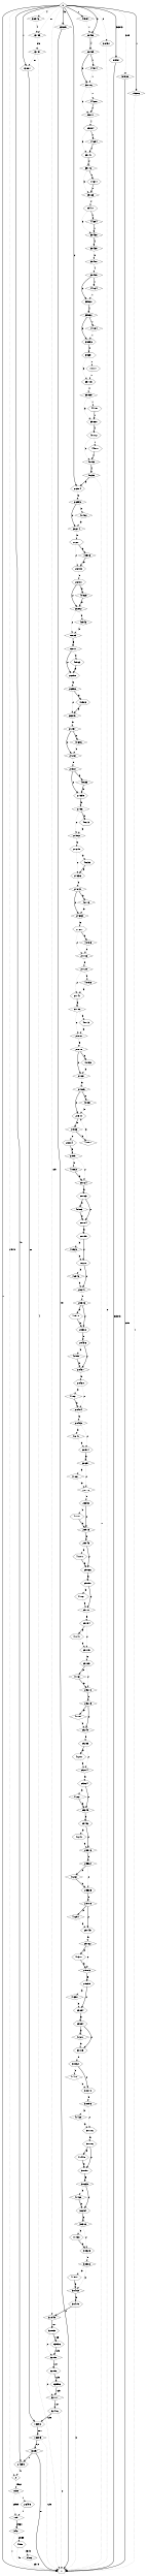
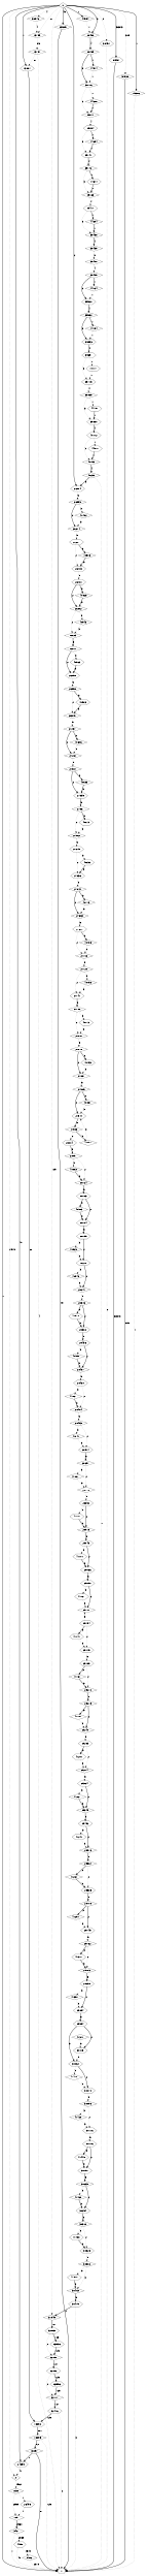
  digraph {
    rankdir=TB
    node [shape=diamond]
    edge [style=dotted]
    2
    1830
    1851
    26495 [shape=hexagon]
    3421
    1 [shape=hexagon]
    4405 [shape=hexagon]
    5982
    13795
    13797
    13887 [shape=hexagon]
    13892 [shape=hexagon]
    13895
    13897
    24899 [shape=hexagon]
    23925
    26504 [shape=hexagon]
    26593
    26614
    40482
    26681 [shape=hexagon]
    26703 [shape=hexagon]
    40503
    26781 [shape=hexagon]
    26802
    40523
    26823
    40543
    26877
    26898 [shape=hexagon]
    40563 [shape=hexagon]
    26958
    26979
    40583 [shape=hexagon]
    27237
    27261
    40606
    27507
    27555 [shape=hexagon]
    40653
    27561
    27582
    40673 [shape=hexagon]
    27615 [shape=hexagon]
    27636 [shape=hexagon]
    40693 [shape=hexagon]
    27642
    27663
    40713
    27687 [shape=hexagon]
    27708
    40733
    27720
    27741 [shape=hexagon]
    40753
    27786
    27807
    40773 [shape=hexagon]
    27810
    27831
    40793 [shape=hexagon]
    27905
    27944 [shape=hexagon]
    40831
    27983
    28004 [shape=hexagon]
    40851
    28091
    28124
    40883
    28163 [shape=hexagon]
    28184 [shape=hexagon]
    40903
    28199 [shape=hexagon]
    28220 [shape=hexagon]
    40923
    28241
    40943
    28346
    28382 [shape=hexagon]
    40978 [shape=hexagon]
    28436 [shape=hexagon]
    28457
    40998
    28460 [shape=hexagon]
    28484
    41021
    28493
    28514 [shape=hexagon]
    41041
    28697
    28718
    41061
    28892 [shape=hexagon]
    28913
    41081 [shape=hexagon]
    29045 [shape=hexagon]
    29066 [shape=hexagon]
    41101 [shape=hexagon]
    29090 [shape=hexagon]
    29111
    41121 [shape=hexagon]
    29154 [shape=hexagon]
    29175 [shape=hexagon]
    41141 [shape=hexagon]
    29189 [shape=hexagon]
    29210
    41161
    29219
    29240
    41181
    29253 [shape=hexagon]
    29274
    41201 [shape=hexagon]
    29324 [shape=hexagon]
    29345
    41221
    29492 [shape=hexagon]
    29513
    41241 [shape=hexagon]
    29564
    29585 [shape=hexagon]
    41261
    29708
    29745 [shape=hexagon]
    41297
    29762
    29783
    41317 [shape=hexagon]
    n130 [label=29659 shape=hexagon]
    29894 [shape=hexagon]
    41351
    29994 [shape=hexagon]
    30015 [shape=hexagon]
    41371
    30032 [shape=hexagon]
    30070 [shape=hexagon]
    41408
    30095
    30116 [shape=hexagon]
    41428
    30176 [shape=hexagon]
    30197 [shape=hexagon]
    41448 [shape=hexagon]
    30233
    30254 [shape=hexagon]
    41468
    30302
    30323 [shape=hexagon]
    41488 [shape=hexagon]
    30382
    30403
    41508 [shape=hexagon]
    30479 [shape=hexagon]
    31949
    32069 [shape=hexagon]
    32090
    63936 [shape=hexagon]
    32096 [shape=hexagon]
    32117
    63956 [shape=hexagon]
    32476 [shape=hexagon]
    38457 [shape=hexagon]
    38458
    38755
    38776
    44574
    38811
    44608
    39094 [shape=hexagon]
    39141 [shape=hexagon]
    44654
    39142
    39163
    44674 [shape=hexagon]
    39417 [shape=hexagon]
    39438
    44694
    39459
    39480
    39499
    39520 [shape=hexagon]
    44734
    39532
    39553 [shape=hexagon]
    44754
    39691 [shape=hexagon]
    39715 [shape=hexagon]
    44777 [shape=hexagon]
    39859
    39880 [shape=hexagon]
    44797 [shape=hexagon]
    40172 [shape=hexagon]
    40193
    44817 [shape=hexagon]
    40233
    44554
    51957 [shape=hexagon]
    57938
    58946
    75386
    0
    2 -> 1830 [label=2560]
    1830 -> 1851 [label=2559]
    1830 -> 26495 [label=1]
    1851 -> 3421 [label=2560 style=bold]
    26495 -> 1851 [label=1]
    3421 -> 1 [label=1]
    3421 -> 4405 [label=2559]
    4405 -> 1 [label=40]
    4405 -> 5982 [label=2519]
    5982 -> 1 [label=2519]
    13795 -> 13797 [label=85]
    13797 -> 1 [label=4]
    13797 -> 13887 [label=81]
    13887 -> 13892 [label=82 style=bold]
    13892 -> 13895 [label=807 style=bold]
    13895 -> 1 [label=725]
    13895 -> 13897 [label=82 style=bold]
    13897 -> 1 [label=81 style=bold]
    13897 -> 24899 [label=1 style=bold]
    24899 -> 2 [label=41]
    23925 -> 1 [label=49 style=bold]
    26504 -> 26593 [label=5]
    26593 -> 26614 [label=2 style=bold]
    26593 -> 40482 [label=3]
    26614 -> 26681 [label=5]
    40482 -> 26614 [label=3]
    26681 -> 26703 [label=2]
    26681 -> 40503 [label=3 style=bold]
    26703 -> 26781 [label=5]
    40503 -> 26703 [label=3 style=bold]
    26781 -> 26802 [label=2 style=bold]
    26781 -> 40523 [label=3 style=bold]
    26802 -> 26823 [label=2]
    26802 -> 40543 [label=3]
    40523 -> 26802 [label=3 style=bold]
    26823 -> 26877 [label=5 style=bold]
    40543 -> 26823 [label=3]
    26877 -> 26898 [label=2 style=bold]
    26877 -> 40563 [label=3]
    26898 -> 26958 [label=5]
    40563 -> 26898 [label=3 style=bold]
    26958 -> 26979 [label=2]
    26958 -> 40583 [label=3 style=bold]
    26979 -> 27237 [label=5]
    40583 -> 26979 [label=3 style=bold]
    27237 -> 27261 [label=2 style=bold]
    27237 -> 40606 [label=3 style=bold]
    27261 -> 27507 [label=5]
    40606 -> 27261 [label=3]
    27507 -> 27555 [label=2 style=bold]
    27507 -> 40653 [label=3 style=bold]
    27555 -> 27561 [label=5 style=bold]
    40653 -> 27555 [label=3 style=bold]
    27561 -> 27582 [label=2]
    27561 -> 40673 [label=3 style=bold]
    27582 -> 27615 [label=5]
    40673 -> 27582 [label=3]
    27615 -> 27636 [label=2]
    27615 -> 40693 [label=3]
    27636 -> 27642 [label=5]
    40693 -> 27636 [label=3 style=bold]
    27642 -> 27663 [label=2 style=bold]
    27642 -> 40713 [label=3 style=bold]
    27663 -> 27687 [label=5]
    40713 -> 27663 [label=3]
    27687 -> 27708 [label=2]
    27687 -> 40733 [label=3 style=bold]
    27708 -> 27720 [label=5]
    40733 -> 27708 [label=3]
    27720 -> 27741 [label=2]
    27720 -> 40753 [label=3]
    27741 -> 27786 [label=5 style=bold]
    40753 -> 27741 [label=3]
    27786 -> 27807 [label=2]
    27786 -> 40773 [label=3]
    27807 -> 27810 [label=5]
    40773 -> 27807 [label=3]
    27810 -> 27831 [label=2 style=bold]
    27810 -> 40793 [label=3 style=bold]
    27831 -> 27905 [label=5]
    40793 -> 27831 [label=3]
    27905 -> 27944 [label=2 style=bold]
    27905 -> 40831 [label=3 style=bold]
    27944 -> 27983 [label=5 style=bold]
    40831 -> 27944 [label=3]
    27983 -> 28004 [label=2]
    27983 -> 40851 [label=3 style=bold]
    28004 -> 28091 [label=5 style=bold]
    40851 -> 27944 [label=3]
    28091 -> 28124 [label=2]
    28091 -> 40883 [label=3]
    28124 -> 28163 [label=5 style=bold]
    40883 -> 28124 [label=3 style=bold]
    28163 -> 28184 [label=2 style=bold]
    28163 -> 40903 [label=3 style=bold]
    28184 -> 28199 [label=5 style=bold]
    40903 -> 28184 [label=3 style=bold]
    28199 -> 28220 [label=2 style=bold]
    28199 -> 40923 [label=3]
    28220 -> 28241 [label=2 style=bold]
    28220 -> 40943 [label=3]
    40923 -> 28220 [label=3]
    28241 -> 28346 [label=5]
    40943 -> 28241 [label=3]
    28346 -> 28382 [label=2 style=bold]
    28346 -> 40978 [label=3 style=bold]
    28382 -> 28436 [label=5 style=bold]
    40978 -> 28382 [label=3 style=bold]
    28436 -> 28457 [label=2 style=bold]
    28436 -> 40998 [label=3]
    28457 -> 28460 [label=5]
    40998 -> 28457 [label=3 style=bold]
    28460 -> 28484 [label=2]
    28460 -> 41021 [label=3]
    28484 -> 28493 [label=5]
    41021 -> 28484 [label=3 style=bold]
    28493 -> 28514 [label=2]
    28493 -> 41041 [label=3]
    28514 -> 28697 [label=5 style=bold]
    41041 -> 28514 [label=3]
    28697 -> 28718 [label=2]
    28697 -> 41061 [label=3]
    28718 -> 28892 [label=5]
    41061 -> 28718 [label=3]
    28892 -> 28913 [label=2 style=bold]
    28892 -> 41081 [label=3]
    28913 -> 29045 [label=5 style=bold]
    41081 -> 28913 [label=3 style=bold]
    29045 -> 29066 [label=2 style=bold]
    29045 -> 41101 [label=3]
    29066 -> 29090 [label=5 style=bold]
    41101 -> 29066 [label=3 style=bold]
    29090 -> 29111 [label=2 style=bold]
    29090 -> 41121 [label=3]
-   29111 -> 29154 [label=5]
+   29154 -> 29111 [label=5]
    41121 -> 29111 [label=3]
    29154 -> 29175 [label=2]
    29154 -> 41141 [label=3 style=bold]
    29175 -> 29189 [label=5]
    41141 -> 29175 [label=3]
    29189 -> 29210 [label=2]
    29189 -> 41161 [label=3 style=bold]
    29210 -> 29219 [label=5 style=bold]
    41161 -> 29210 [label=3 style=bold]
    29219 -> 29240 [label=2 style=bold]
    29219 -> 41181 [label=3 style=bold]
    29240 -> 29253 [label=5]
    41181 -> 29240 [label=3]
    29253 -> 29274 [label=2]
    29253 -> 41201 [label=3 style=bold]
    29274 -> 29324 [label=5]
    41201 -> 29274 [label=3]
    29324 -> 29345 [label=2 style=bold]
    29324 -> 41221 [label=3]
    29345 -> 29492 [label=5 style=bold]
    41221 -> 29345 [label=3 style=bold]
    29492 -> 29513 [label=2 style=bold]
    29492 -> 41241 [label=3]
    29513 -> 29564 [label=5 style=bold]
    41241 -> 29513 [label=3]
    29564 -> 29585 [label=2]
    29564 -> 41261 [label=3 style=bold]
    29585 -> 29708 [label=5 style=bold]
    41261 -> 29585 [label=3 style=bold]
    29708 -> 29745 [label=2 style=bold]
    29708 -> 41297 [label=3 style=bold]
    29745 -> 29762 [label=5]
    41297 -> 29745 [label=3]
    29762 -> 29783 [label=2]
    29762 -> 41317 [label=3 style=bold]
    29783 -> n130 [label=5 style=bold]
    41317 -> 29783 [label=3 style=bold]
    n130 -> 29894 [label=2 style=bold]
    n130 -> 41351 [label=3]
    29894 -> 29994 [label=5 style=bold]
    41351 -> 29894 [label=3]
    29994 -> 30015 [label=2 style=bold]
-   29994 -> 41371 [label=3 style=bold]
+   29994 -> 30032 [label=3 style=bold]
    30015 -> 30032 [label=5]
    41371 -> 30015 [label=3]
    30032 -> 30070 [label=2 style=bold]
    30032 -> 41408 [label=3]
    30070 -> 30095 [label=5]
    41408 -> 30070 [label=3]
    30095 -> 30116 [label=2]
    30095 -> 41428 [label=3]
    30116 -> 30176 [label=5]
    41428 -> 30116 [label=3]
    30176 -> 30197 [label=2 style=bold]
    30176 -> 41448 [label=3 style=bold]
    30197 -> 30233 [label=5 style=bold]
    41448 -> 30197 [label=3 style=bold]
    30233 -> 30254 [label=2 style=bold]
    30233 -> 41468 [label=3]
    30254 -> 30302 [label=5 style=bold]
    41468 -> 30254 [label=3 style=bold]
    30302 -> 30323 [label=2]
    30302 -> 41488 [label=3]
    30323 -> 30382 [label=5]
    41488 -> 30323 [label=3 style=bold]
    30382 -> 30403 [label=3]
    30382 -> 41508 [label=3]
    30403 -> 30479 [label=5 style=bold]
    41508 -> 30403 [label=3 style=bold]
    30479 -> 1 [label=3]
    30479 -> 31949 [label=2 style=bold]
    31949 -> 32069 [label=727 style=bold]
    32069 -> 32090 [label=2]
    32069 -> 63936 [label=725 style=bold]
    32090 -> 32096 [label=727 style=bold]
    63936 -> 32090 [label=725 style=bold]
    32096 -> 32117 [label=2]
    32096 -> 63956 [label=725 style=bold]
    32117 -> 32476 [label=727 style=bold]
    63956 -> 32117 [label=725 style=bold]
    32476 -> 1 [label=2]
    32476 -> 13892 [label=725 style=bold]
    38457 -> 1 [label=2]
    38458 -> 38755 [label=4 style=bold]
    38755 -> 38776 [label=3 style=bold]
    38755 -> 44574 [label=1 style=bold]
    38776 -> 38811 [label=3]
    38776 -> 44608 [label=1]
    44574 -> 38776 [label=1]
    38811 -> 39094 [label=4]
    44608 -> 38811 [label=1 style=bold]
    39094 -> 39141 [label=3]
    39094 -> 44654 [label=1 style=bold]
    39141 -> 39142 [label=4 style=bold]
    44654 -> 39141 [label=1 style=bold]
    39142 -> 39163 [label=3]
    39142 -> 44674 [label=1 style=bold]
    39163 -> 39417 [label=4]
    44674 -> 39163 [label=1 style=bold]
    39417 -> 39438 [label=3]
    39417 -> 44694 [label=1 style=bold]
    39438 -> 39459 [label=4 style=bold]
    44694 -> 39438 [label=1 style=bold]
    39459 -> 39480 [label=3]
    39480 -> 39499 [label=4]
    39499 -> 39520 [label=3 style=bold]
    39499 -> 44734 [label=1 style=bold]
    39520 -> 39532 [label=4 style=bold]
    44734 -> 39520 [label=1]
    39532 -> 39553 [label=3 style=bold]
    39532 -> 44754 [label=1 style=bold]
    39553 -> 39691 [label=4 style=bold]
    44754 -> 39553 [label=1]
    39691 -> 39715 [label=3]
    39691 -> 44777 [label=1]
    39715 -> 39859 [label=4]
    44777 -> 39715 [label=1]
    39859 -> 39880 [label=3]
    39859 -> 44797 [label=1]
    39880 -> 40172 [label=4 style=bold]
    44797 -> 39880 [label=1 style=bold]
    40172 -> 40193 [label=3]
    40172 -> 44817 [label=1]
    40193 -> 40233 [label=4 style=bold]
    44817 -> 40193 [label=1 style=bold]
    40233 -> 1 [label=1]
    40233 -> 26504 [label=3 style=bold]
    44554 -> 38458 [label=1]
    51957 -> 1 [label=36573 style=bold]
    57938 -> 1 [label=309 style=bold]
    58946 -> 13795 [label=4]
    75386 -> 1 [label=1]
    0 -> 2 [label=2519]
    0 -> 1 [label=1 style=bold]
    0 -> 13795 [label=81]
    0 -> 13887 [label=1 style=bold]
    0 -> 24899 [label=40 style=bold]
    0 -> 23925 [label=49 style=bold]
    0 -> 26504 [label=2 style=bold]
    0 -> 31949 [label=725]
    0 -> 38457 [label=2]
    0 -> 38458 [label=3 style=bold]
    0 -> 44554 [label=1 style=bold]
    0 -> 51957 [label=36573 style=bold]
    0 -> 57938 [label=309]
    0 -> 58946 [label=4]
    0 -> 75386 [label=1 style=bold]
  }
